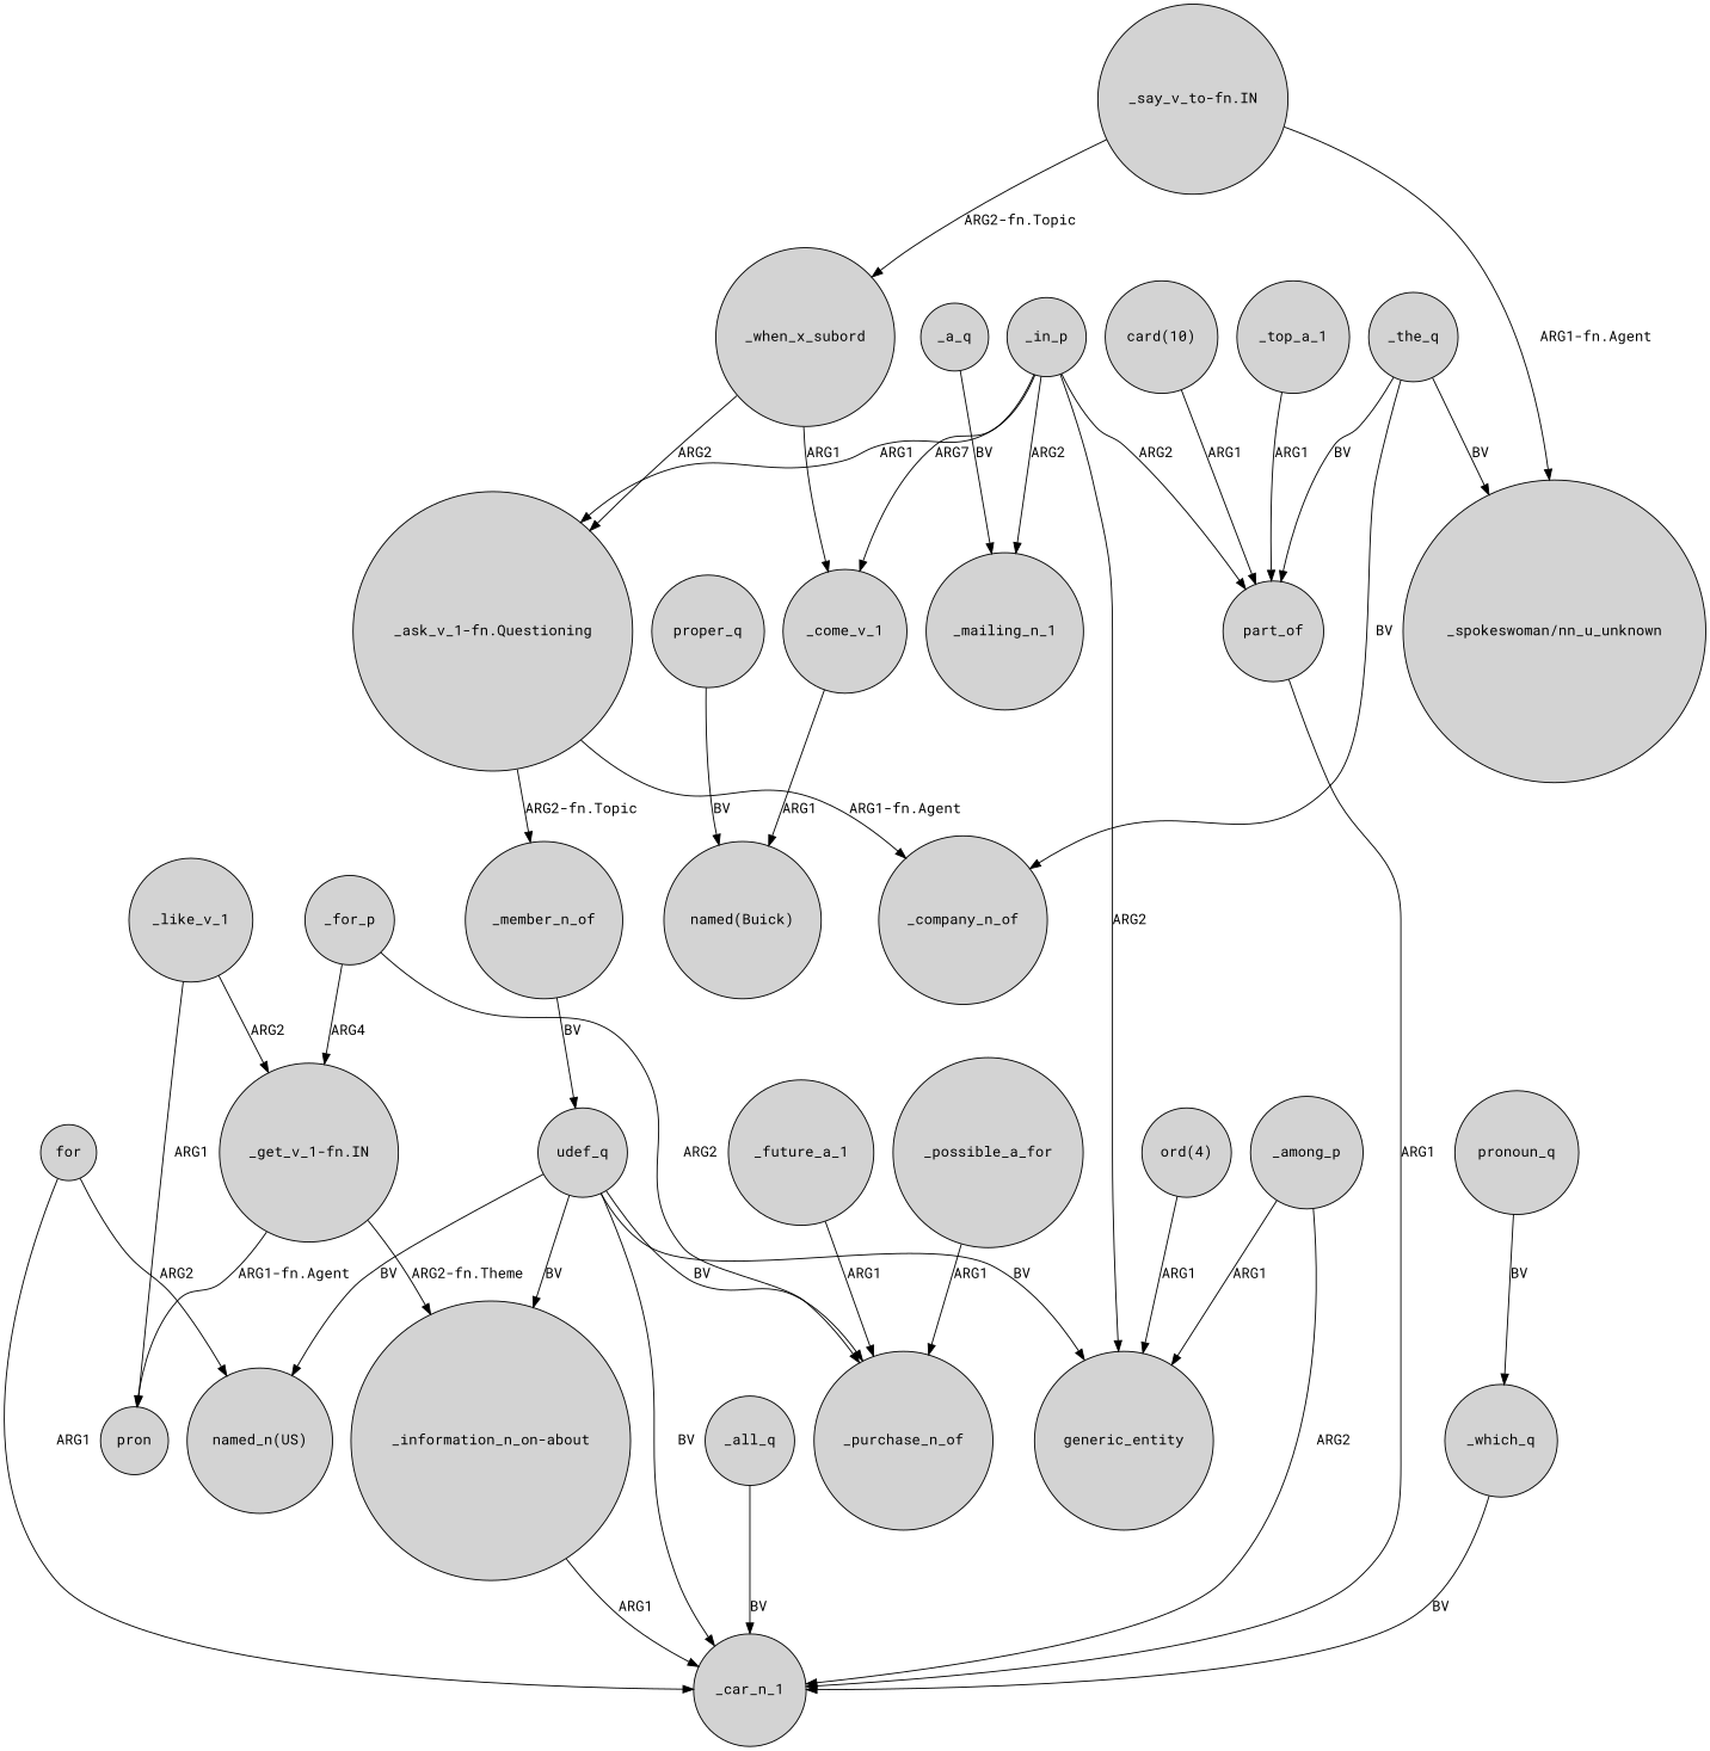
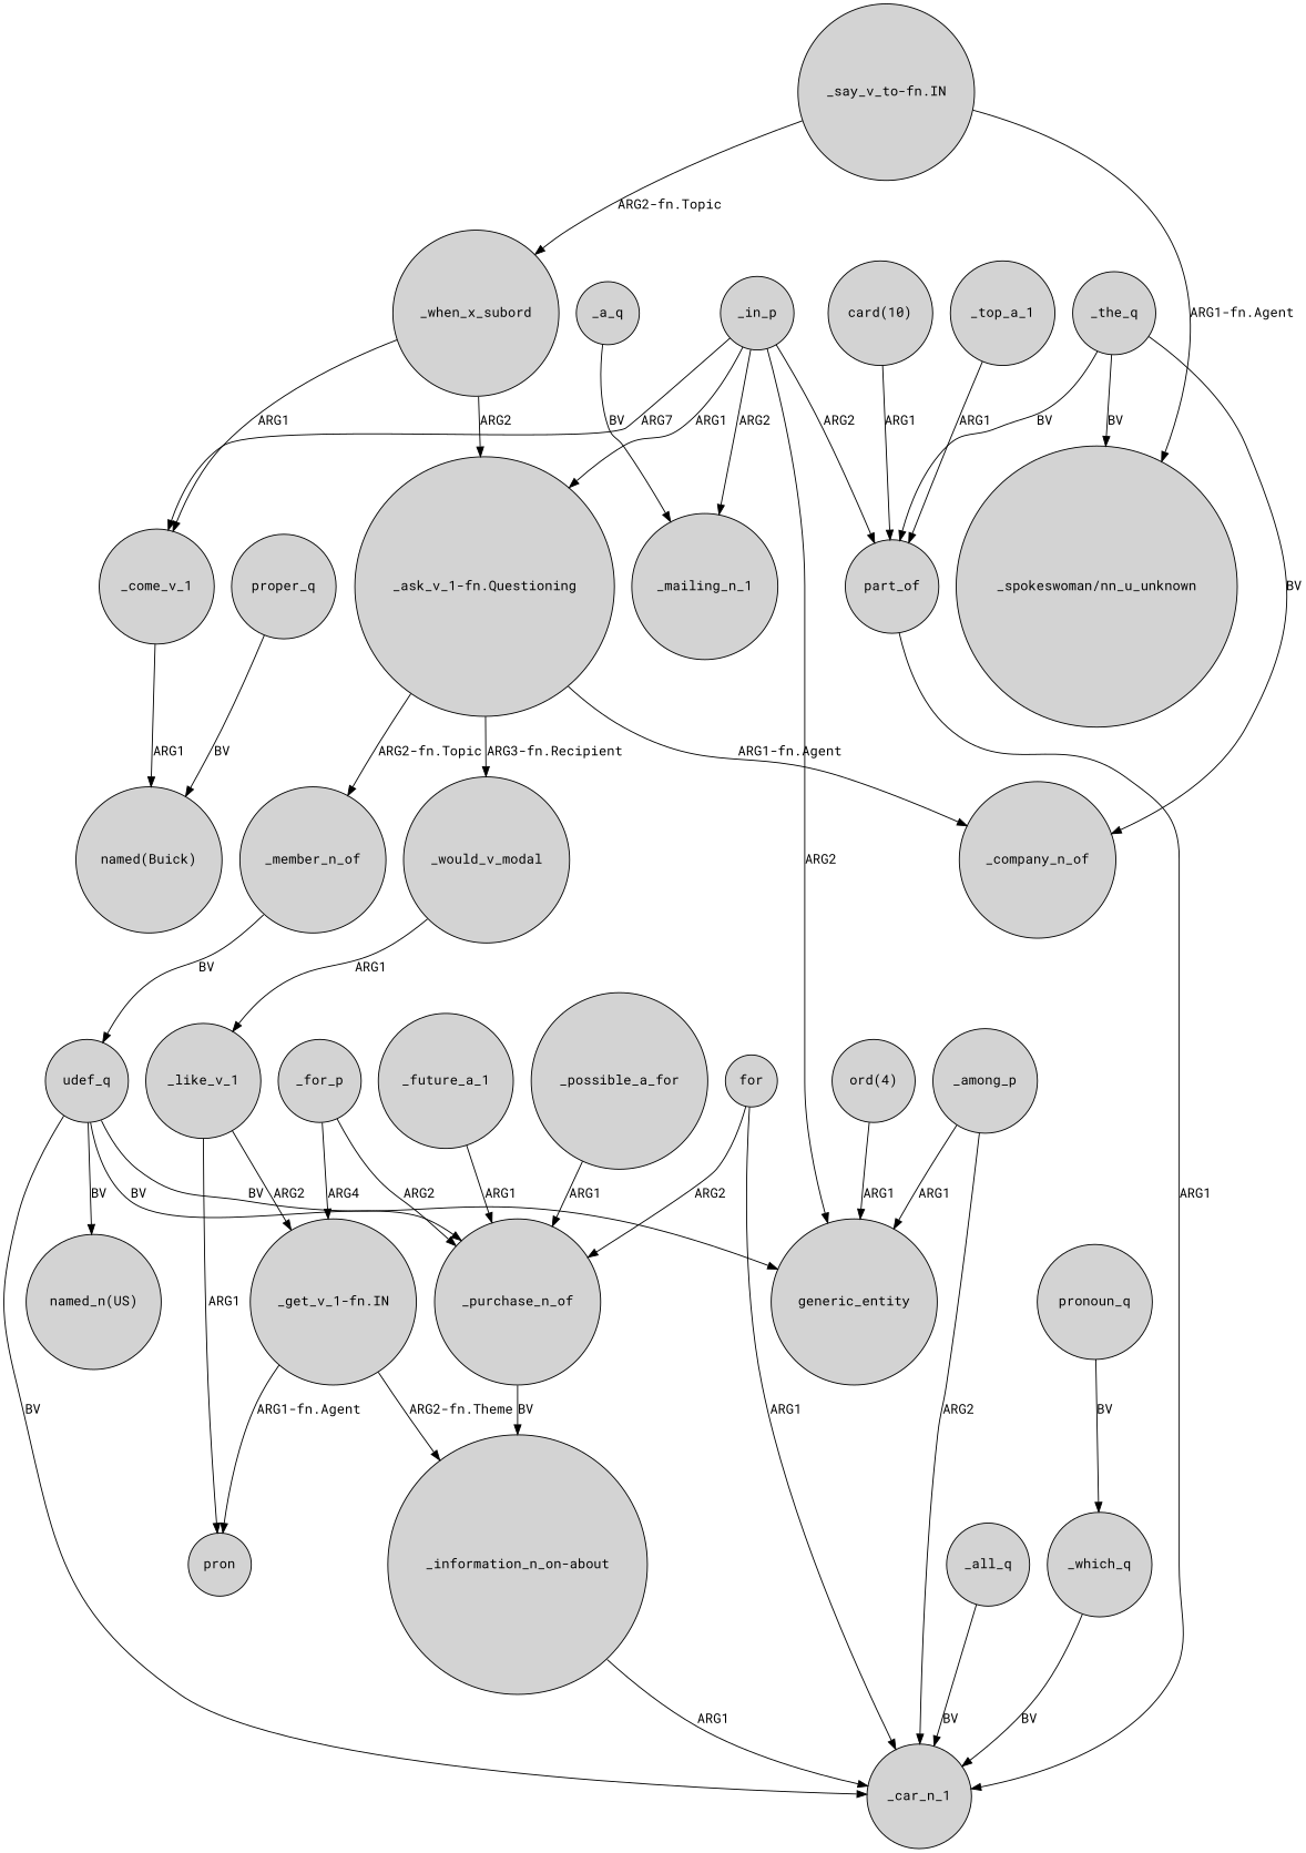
  digraph {
    fontname="Roboto Mono"
    node [fontname="Roboto Mono" shape=circle style=filled]
    edge [fontname="Roboto Mono"]
    _come_v_1
    "named(Buick)"
    udef_q
    "named_n(US)"
    generic_entity
    _purchase_n_of
    _car_n_1
    "_information_n_on-about"
    _member_n_of
    _future_a_1
    _like_v_1
    pron
    "_get_v_1-fn.IN"
    _when_x_subord
    "_ask_v_1-fn.Questioning"
+   _would_v_modal
    _company_n_of
    "_say_v_to-fn.IN"
    "_spokeswoman/nn_u_unknown"
    _all_q
    _in_p
    _mailing_n_1
    part_of
    _top_a_1
    _which_q
    _for_p
    _the_q
    _possible_a_for
    n29 [label=for]
    proper_q
    pronoun_q
    _among_p
    "ord(4)"
    _a_q
    "card(10)"
    _come_v_1 -> "named(Buick)" [label=ARG1]
    udef_q -> "named_n(US)" [label=BV]
    udef_q -> generic_entity [label=BV]
    udef_q -> _purchase_n_of [label=BV]
    udef_q -> _car_n_1 [label=BV]
-   udef_q -> "_information_n_on-about" [label=BV]
+   _purchase_n_of -> "_information_n_on-about" [label=BV]
    "_information_n_on-about" -> _car_n_1 [label=ARG1]
    _member_n_of -> udef_q [label=BV]
    _future_a_1 -> _purchase_n_of [label=ARG1]
    _like_v_1 -> pron [label=ARG1]
    _like_v_1 -> "_get_v_1-fn.IN" [label=ARG2]
    "_get_v_1-fn.IN" -> "_information_n_on-about" [label="ARG2-fn.Theme"]
    "_get_v_1-fn.IN" -> pron [label="ARG1-fn.Agent"]
    _when_x_subord -> _come_v_1 [label=ARG1]
    _when_x_subord -> "_ask_v_1-fn.Questioning" [label=ARG2]
    "_ask_v_1-fn.Questioning" -> _member_n_of [label="ARG2-fn.Topic"]
+   "_ask_v_1-fn.Questioning" -> _would_v_modal [label="ARG3-fn.Recipient"]
    "_ask_v_1-fn.Questioning" -> _company_n_of [label="ARG1-fn.Agent"]
+   _would_v_modal -> _like_v_1 [label=ARG1]
    "_say_v_to-fn.IN" -> _when_x_subord [label="ARG2-fn.Topic"]
    "_say_v_to-fn.IN" -> "_spokeswoman/nn_u_unknown" [label="ARG1-fn.Agent"]
    _all_q -> _car_n_1 [label=BV]
    _in_p -> _come_v_1 [label=ARG7]
    _in_p -> generic_entity [label=ARG2]
    _in_p -> "_ask_v_1-fn.Questioning" [label=ARG1]
    _in_p -> _mailing_n_1 [label=ARG2]
    _in_p -> part_of [label=ARG2]
    part_of -> _car_n_1 [label=ARG1]
    _top_a_1 -> part_of [label=ARG1]
    _which_q -> _car_n_1 [label=BV]
    _for_p -> _purchase_n_of [label=ARG2]
    _for_p -> "_get_v_1-fn.IN" [label=ARG4]
    _the_q -> _company_n_of [label=BV]
    _the_q -> "_spokeswoman/nn_u_unknown" [label=BV]
    _the_q -> part_of [label=BV]
    _possible_a_for -> _purchase_n_of [label=ARG1]
-   n29 -> "named_n(US)" [label=ARG2]
+   n29 -> _purchase_n_of [label=ARG2]
    n29 -> _car_n_1 [label=ARG1]
    proper_q -> "named(Buick)" [label=BV]
    pronoun_q -> _which_q [label=BV]
    _among_p -> generic_entity [label=ARG1]
    _among_p -> _car_n_1 [label=ARG2]
    "ord(4)" -> generic_entity [label=ARG1]
    _a_q -> _mailing_n_1 [label=BV]
    "card(10)" -> part_of [label=ARG1]
  }
